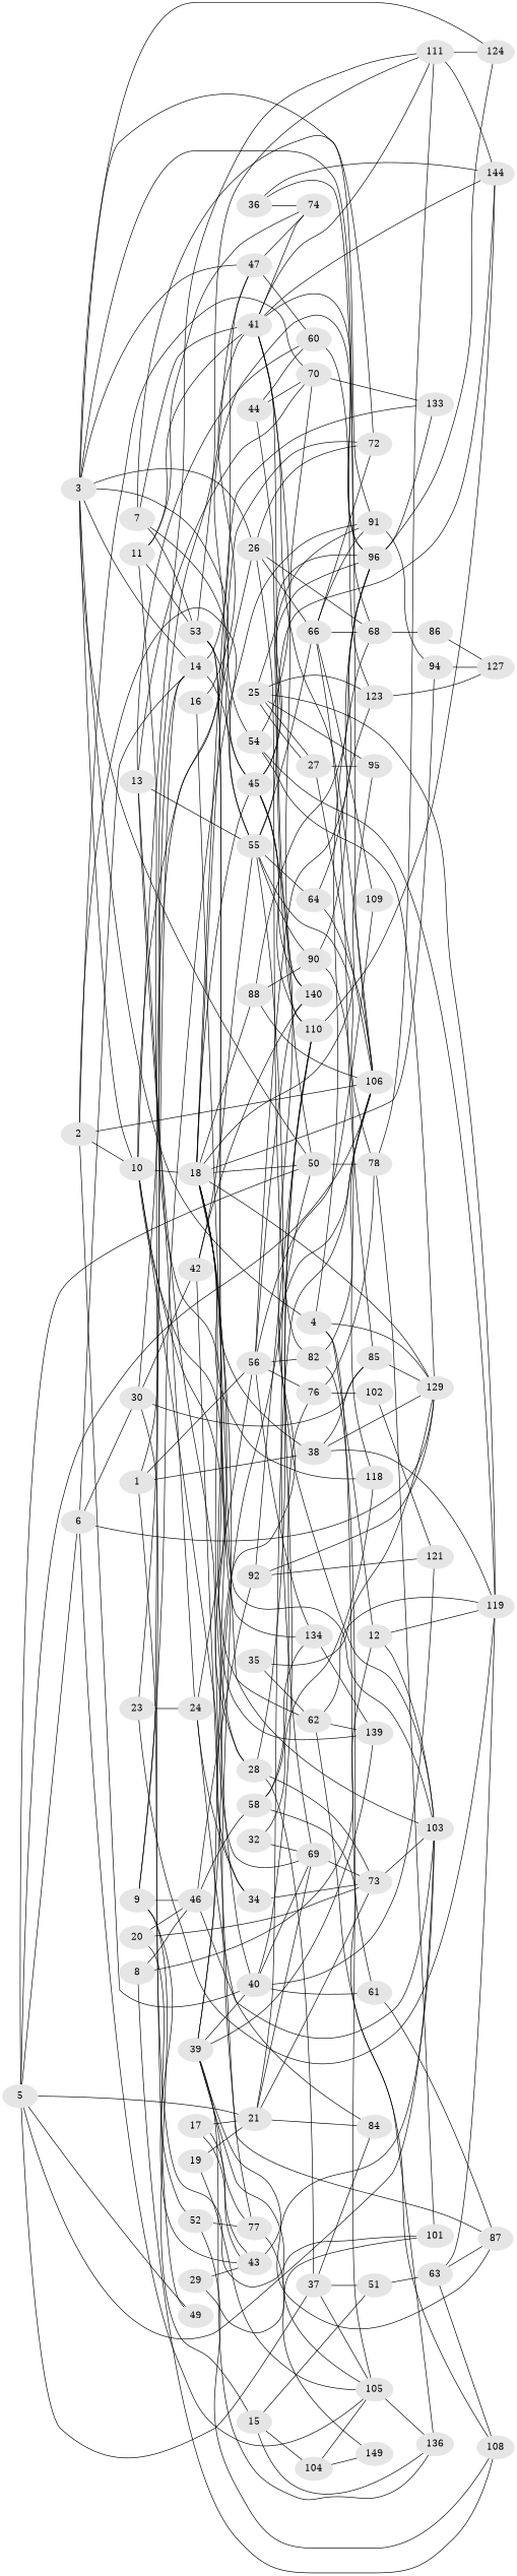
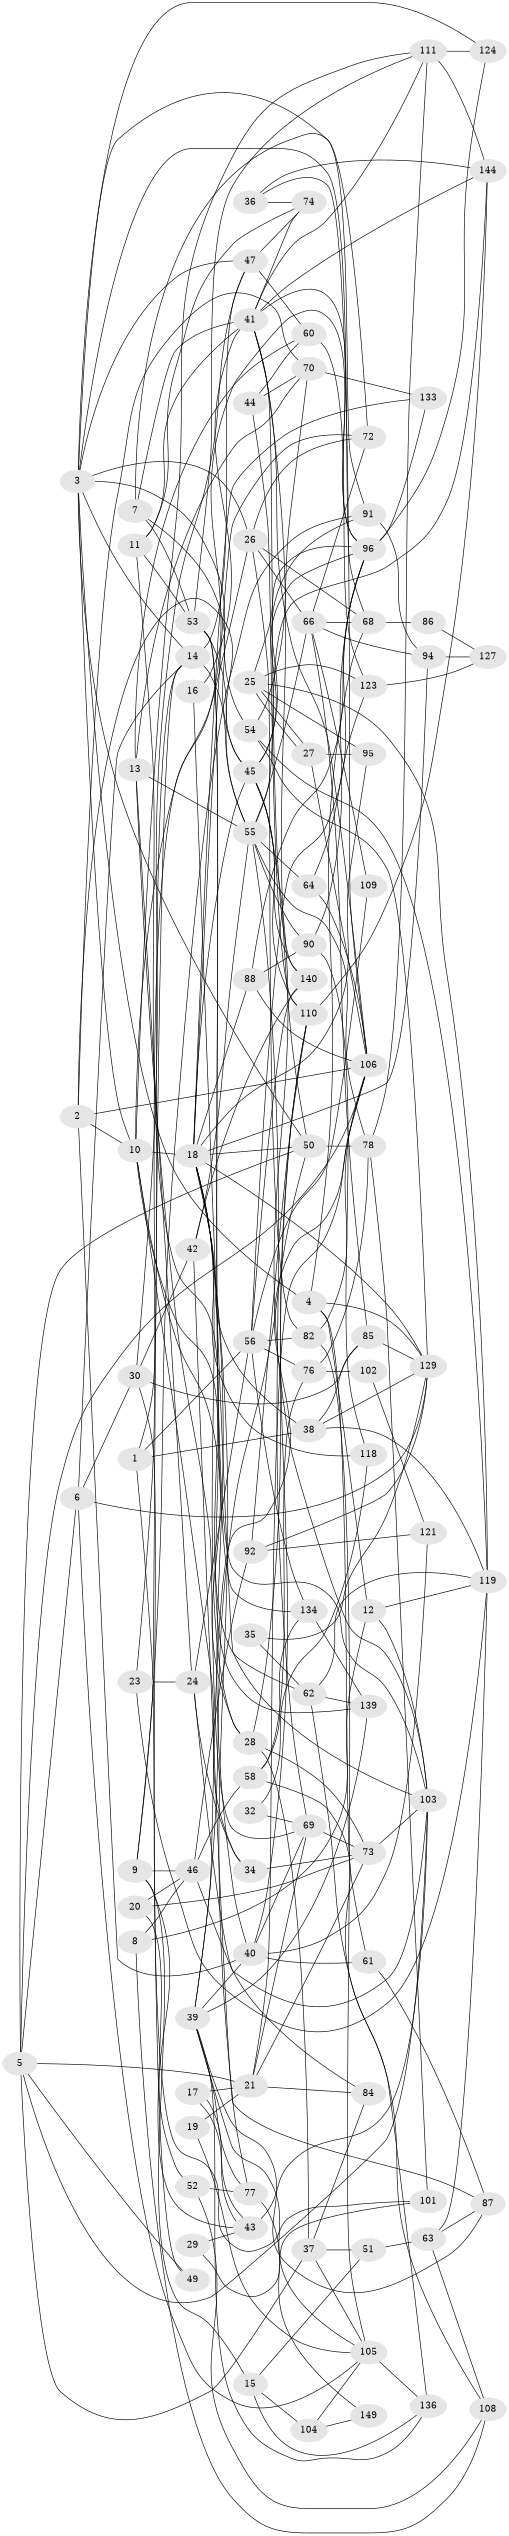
  graph {
    rankdir=LR
    node [color=gray90 style=filled]
    14 [super="+71"]
    47 [super="+93"]
    55 [super="+81"]
    1
    38
    49
    56 [super="+65"]
    129 [super="+138"]
    119 [super="+135"]
    85
    96 [super="+137"]
    82 [super="+107"]
    140
    134
    76
    109
    10 [super="+22"]
    26 [super="+33"]
    18 [super="+100"]
    28 [super="+120"]
    34
    111 [super="+143"]
    139
    2
    40 [super="+112"]
    45 [super="+116"]
    70 [super="+142"]
    106 [super="+128"]
    61
    69 [super="+97"]
    110
    121
    91 [super="+141"]
    103
    133
    3 [super="+83"]
    4 [super="+147"]
    50 [super="+114"]
    54
    68
    124
    12
    72 [super="+132"]
    66 [super="+117"]
    74
    60
    78 [super="+115"]
    86
    94
    87
    5 [super="+48"]
    6 [super="+59"]
    21 [super="+67"]
    37 [super="+80"]
    30 [super="+31"]
    105 [super="+146"]
    73 [super="+75"]
    84
    51 [super="+130"]
    101
    42
    108 [super="+148"]
    58
    136
    41 [super="+126"]
    144 [super="+145"]
    7
    53 [super="+57"]
    8
    46 [super="+79"]
    92
    9 [super="+131"]
    15
    52
    104
    77
    88 [super="+113"]
    95 [super="+99"]
    118
    11 [super="+125"]
    62
    24 [super="+122"]
    13
    64
    90
    123
    63
    149
    16 [super="+89"]
    17
    43
    127
    19
    20
    23
    25
    27
    29
    32
    35
    36
    39 [super="+98"]
    44
    102
    14 -- 47
    14 -- 55
    47 -- 74
    47 -- 60
    55 -- 69
    55 -- 66
    55 -- 78
    55 -- 144
    55 -- 64
    55 -- 90
    1 -- 14
    1 -- 38
    1 -- 49
    1 -- 56
    38 -- 129
    38 -- 119
    38 -- 85
    56 -- 96
    56 -- 82
    56 -- 140
    56 -- 134
    56 -- 76
    56 -- 109
    85 -- 129
    96 -- 133
    96 -- 124
    82 -- 106
    82 -- 105
    134 -- 139
    76 -- 78
    76 -- 102
    10 -- 26
    10 -- 18
    10 -- 28
    10 -- 34
    10 -- 111
    10 -- 139
    26 -- 82
    26 -- 68
    26 -- 72
    26 -- 66
    18 -- 38
    18 -- 129
    18 -- 28
    18 -- 40
    18 -- 45
    18 -- 133
    18 -- 50
    18 -- 72
    18 -- 94
    18 -- 77
    18 -- 88
    18 -- 95
    18 -- 118
    28 -- 110
    28 -- 37
    28 -- 73
    34 -- 73
    111 -- 124
    111 -- 144 [weight=2]
    2 -- 10
    2 -- 40
    2 -- 45
    2 -- 70
    2 -- 106
    40 -- 61
    40 -- 69
    40 -- 110
    40 -- 121
    45 -- 96
    45 -- 140
    45 -- 110
    45 -- 91
    45 -- 103
    70 -- 133
    61 -- 87
    69 -- 73
    110 -- 144
    91 -- 94
    3 -- 14 [weight=2]
    3 -- 47
    3 -- 10
    3 -- 26
    3 -- 91
    3 -- 4
    3 -- 50
    3 -- 54
    3 -- 68
    3 -- 124
    4 -- 129
    4 -- 61
    4 -- 68
    4 -- 12
    50 -- 78
    54 -- 129
    54 -- 119
    54 -- 70
    68 -- 86
    12 -- 119
    12 -- 103
    66 -- 85
    66 -- 109 [weight=2]
-   66 -- 91
+   66 -- 94
    66 -- 68
    66 -- 72
    60 -- 123
    78 -- 111
    78 -- 101
    86 -- 127
    94 -- 127
    5 -- 49
    5 -- 106
    5 -- 103
    5 -- 50
    5 -- 6
    5 -- 21
    5 -- 37
    6 -- 14
    6 -- 129
    6 -- 30
    6 -- 105
    21 -- 106
    21 -- 69
    21 -- 73
    21 -- 84
    37 -- 105
    37 -- 84
    37 -- 51
    30 -- 47
    30 -- 85
    30 -- 101
    30 -- 42
    105 -- 136
    73 -- 103
    51 -- 63
    42 -- 55
    42 -- 140
    42 -- 87
    58 -- 134
    58 -- 76
    58 -- 108
    41 -- 96
    41 -- 140
    41 -- 111
    41 -- 106
    41 -- 50
    41 -- 74
    41 -- 144
    7 -- 45
    7 -- 72
    7 -- 41
    7 -- 53
    53 -- 55
    53 -- 134
    53 -- 111
    53 -- 103
    8 -- 12
    8 -- 108
    8 -- 46
    46 -- 103
    46 -- 58
    46 -- 92
    92 -- 129
    92 -- 110
    92 -- 121
    9 -- 14
    9 -- 91
    9 -- 46
    9 -- 15
    9 -- 52
    15 -- 51
    15 -- 136
    15 -- 104
    52 -- 108
    52 -- 77
    104 -- 105
    104 -- 149
    77 -- 149
    88 -- 96
    88 -- 106
    88 -- 90
    11 -- 74
    11 -- 41
    11 -- 53
    11 -- 62
    62 -- 119
    62 -- 139
    62 -- 136
    24 -- 56
    24 -- 34
    24 -- 84
    13 -- 55
    13 -- 70
    13 -- 69
    13 -- 60
    13 -- 24
    64 -- 106
    64 -- 123
    90 -- 96
    90 -- 118
    123 -- 127
    63 -- 119
    63 -- 87
    63 -- 108
    16 -- 103
    16 -- 41 [weight=2]
    17 -- 21
    17 -- 43
    17 -- 43
    43 -- 103
    19 -- 21
    19 -- 105
    20 -- 73
    20 -- 46
    20 -- 43
    23 -- 119
    23 -- 96
    23 -- 24
    25 -- 119
    25 -- 96
    25 -- 95
    25 -- 123
    25 -- 27
    25 -- 27
    27 -- 106
    27 -- 95
    29 -- 101
    29 -- 43
    32 -- 69
    32 -- 118
    35 -- 129
    35 -- 62
    36 -- 106
    36 -- 74
    36 -- 144
    39 -- 139
    39 -- 40
    39 -- 106
    39 -- 50
    39 -- 87
    39 -- 105
    39 -- 136
    39 -- 77
    44 -- 70
    44 -- 110
    44 -- 60
    102 -- 121
  }
